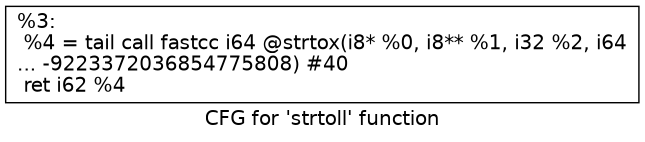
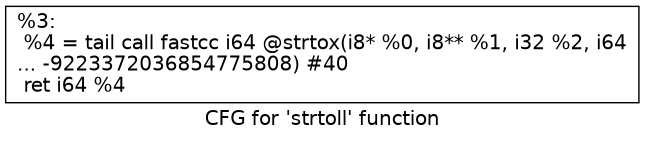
  digraph {
    label="CFG for 'strtoll' function"
    fontname="DejaVu Sans"
-   n1 [label="{%3:\l  %4 = tail call fastcc i64 @strtox(i8* %0, i8** %1, i32 %2, i64\l... -9223372036854775808) #40\l  ret i62 %4\l}" shape=record fontname="DejaVu Sans"]
+   n1 [label="{%3:\l  %4 = tail call fastcc i64 @strtox(i8* %0, i8** %1, i32 %2, i64\l... -9223372036854775808) #40\l  ret i64 %4\l}" shape=record fontname="DejaVu Sans"]
  }
